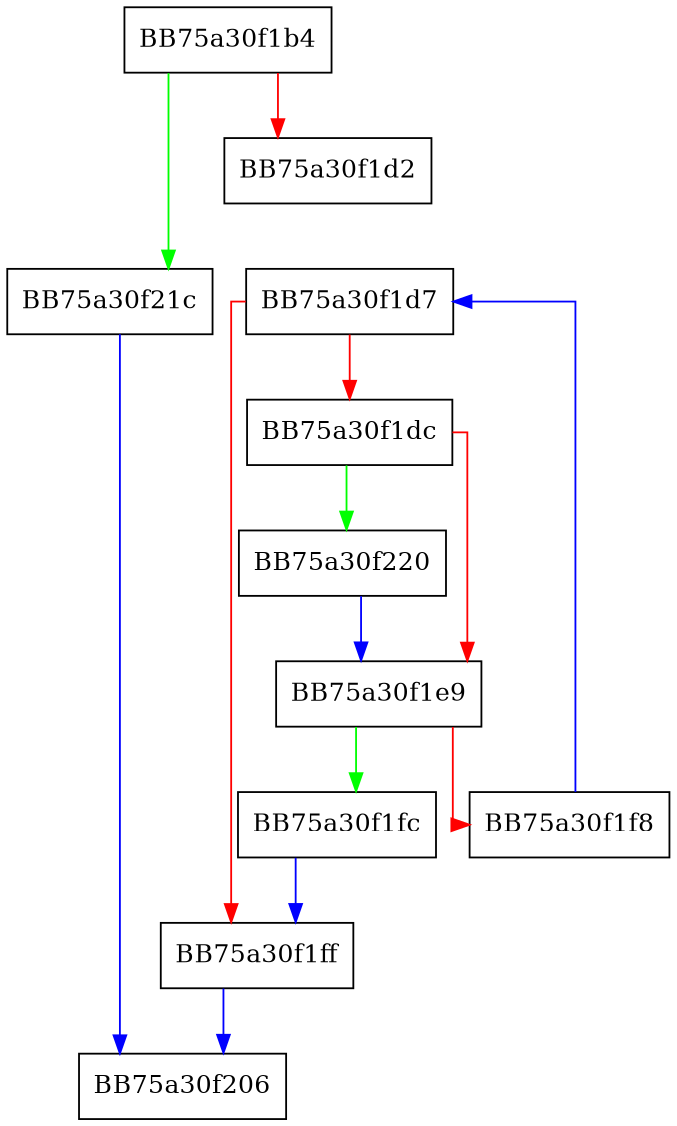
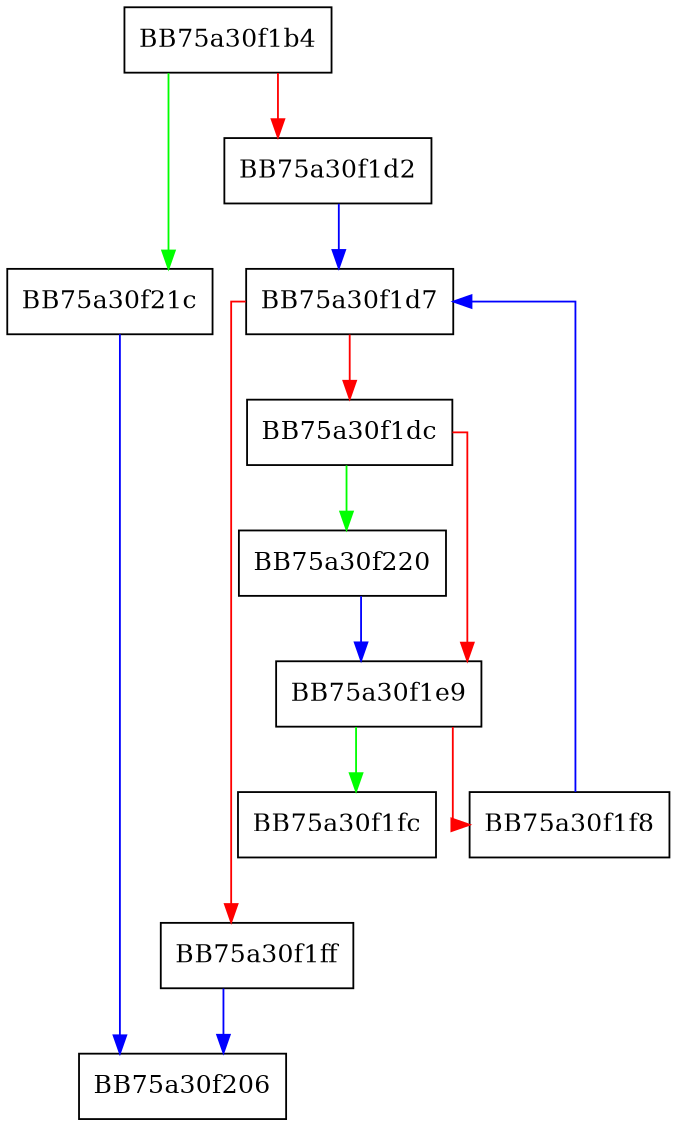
  digraph {
    splines=ortho
    node [shape=box]
    edge [color=blue]
    BB75a30f1b4
    BB75a30f21c
    BB75a30f1d2
    BB75a30f206
    BB75a30f1d7
    BB75a30f1ff
    BB75a30f1dc
    BB75a30f220
    BB75a30f1e9
    BB75a30f1fc
    BB75a30f1f8
    BB75a30f1b4 -> BB75a30f21c [color=green]
    BB75a30f1b4 -> BB75a30f1d2 [color=red]
    BB75a30f21c -> BB75a30f206
+   BB75a30f1d2 -> BB75a30f1d7
    BB75a30f1d7 -> BB75a30f1ff [color=red]
    BB75a30f1d7 -> BB75a30f1dc [color=red]
    BB75a30f1ff -> BB75a30f206
    BB75a30f1dc -> BB75a30f220 [color=green]
    BB75a30f1dc -> BB75a30f1e9 [color=red]
    BB75a30f220 -> BB75a30f1e9
    BB75a30f1e9 -> BB75a30f1fc [color=green]
    BB75a30f1e9 -> BB75a30f1f8 [color=red]
-   BB75a30f1fc -> BB75a30f1ff
    BB75a30f1f8 -> BB75a30f1d7
  }
